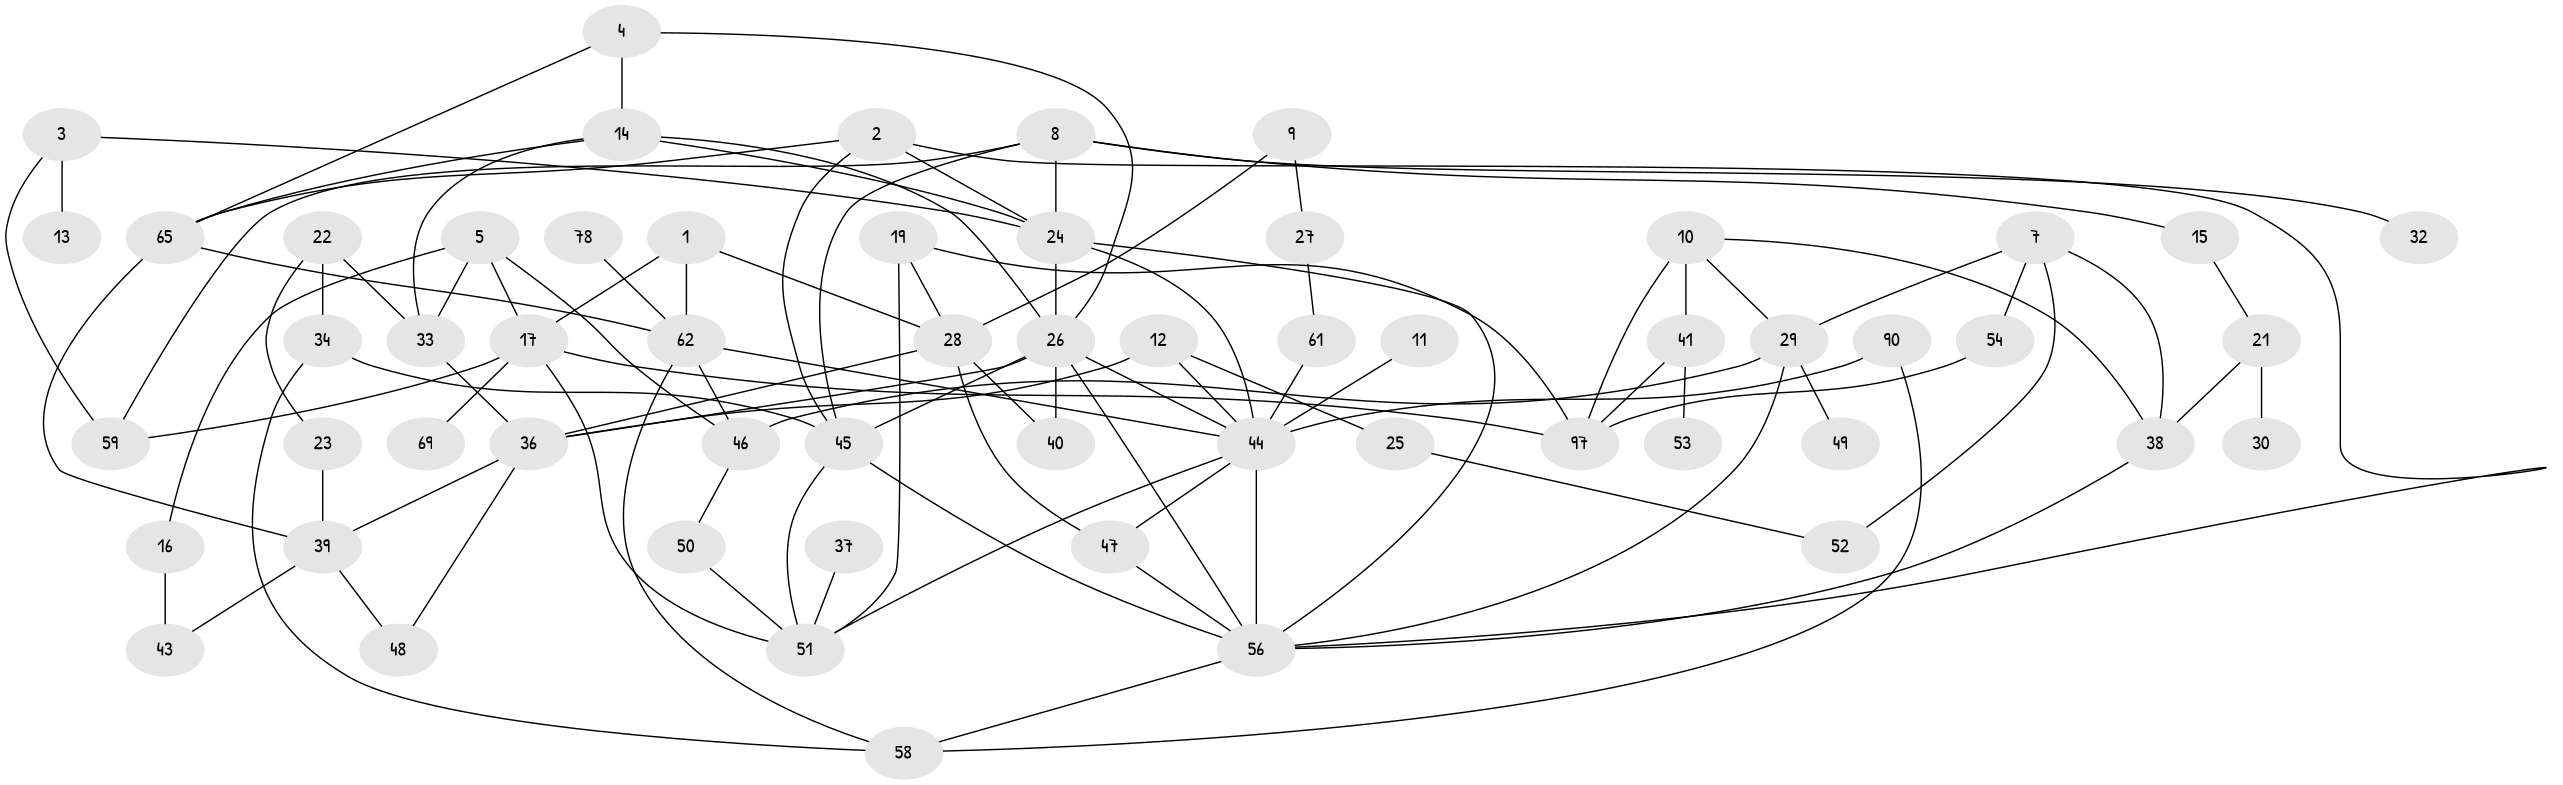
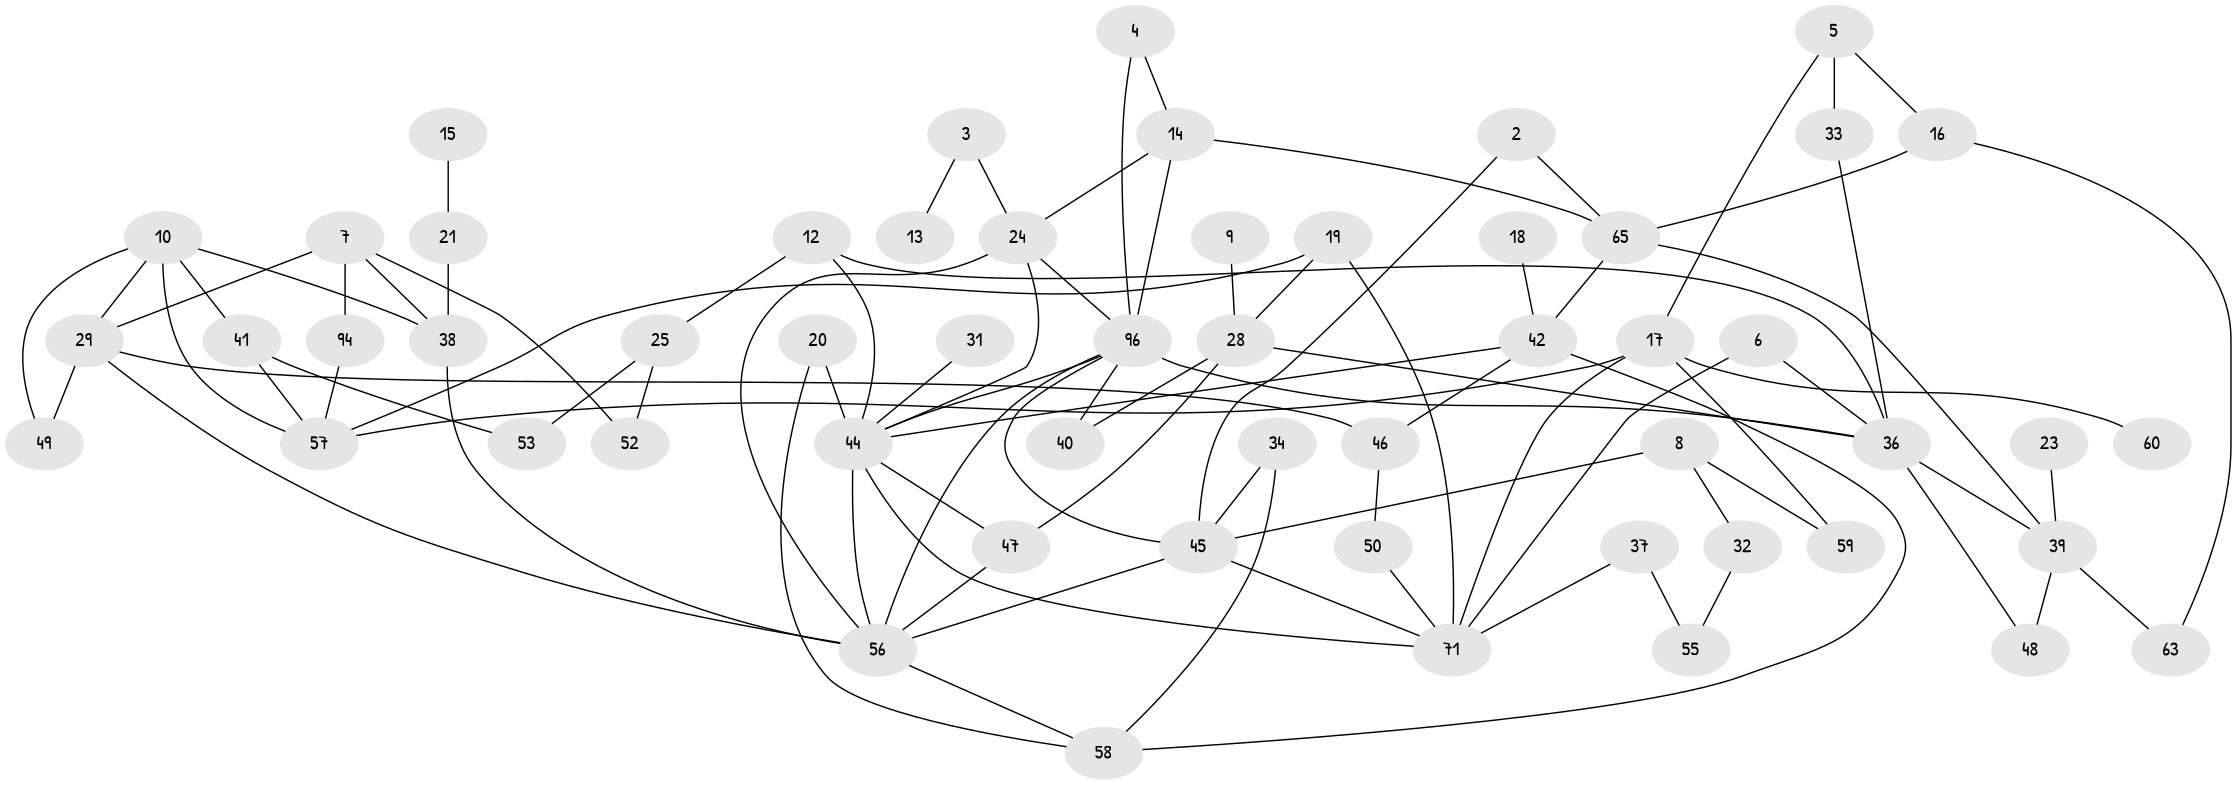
  graph {
    fontname="Patrick Hand"
    node [color=gray90 fontname="Patrick Hand" style=filled]
    edge [fontname="Patrick Hand" weight=1.0]
-   1
    17
    28
-   42 [label=62]
+   42
    59
-   51
-   57 [label=97]
-   60 [label=69]
+   51 [label=71]
+   57
+   60
    36
    40
    47
    46
    44
    58
    2
    24
    n17 [label=65]
    45
    56
-   26
+   26 [label=96]
    39
    3
    13
    4
    14
    33
    5
    16
-   43
+   43 [label=63]
    50
+   6
    48
    7
    29
    38
    52
-   54
+   54 [label=94]
    49
    8
    15
    32
    21
+   55
    9
-   27
-   31 [label=61]
+   31
    10
    41
    53
-   11
    12
    25
-   30
-   18 [label=78]
+   18
    19
-   20 [label=90]
-   22
+   20
    23
    34
    37
-   1 -- 17
-   1 -- 28
-   1 -- 42
    17 -- 59
    17 -- 51
    17 -- 57
    17 -- 60
    28 -- 36
    28 -- 40
    28 -- 47
    42 -- 46
    42 -- 44
    42 -- 58
    36 -- 39
    36 -- 48
    47 -- 56
    46 -- 50
    44 -- 51
    44 -- 47
    44 -- 56
-   2 -- 24
    2 -- n17
    2 -- 45
-   2 -- 56
    24 -- 44
    24 -- 56
    24 -- 26
    n17 -- 42
    n17 -- 39
    45 -- 51
    45 -- 56
    56 -- 58
    26 -- 36
    26 -- 40
    26 -- 44
    26 -- 45
    26 -- 56
    39 -- 43
    39 -- 48
-   3 -- 59
    3 -- 24
    3 -- 13
    4 -- 26
    4 -- 14
    14 -- 24
    14 -- n17
    14 -- 26
-   14 -- 33
    33 -- 36
    5 -- 17
-   5 -- 46
    5 -- 33
    5 -- 16
-   4 -- n17
+   16 -- n17
    16 -- 43
    50 -- 51
+   6 -- 51
+   6 -- 36
    7 -- 29
    7 -- 38
    7 -- 52
    7 -- 54
    29 -- 46
    29 -- 56
    29 -- 49
    38 -- 56
    54 -- 57
    8 -- 59
-   8 -- 24
    8 -- 45
-   8 -- 15
    8 -- 32
    15 -- 21
+   32 -- 55
    21 -- 38
-   21 -- 30
    9 -- 28
-   9 -- 27
-   27 -- 31
    31 -- 44
    10 -- 57 [weight=2.0]
    10 -- 29
    10 -- 38
+   10 -- 49
    10 -- 41
    41 -- 57
    41 -- 53
-   11 -- 44
    12 -- 36
    12 -- 44
    12 -- 25
    25 -- 52
+   25 -- 53
    18 -- 42
    19 -- 28
    19 -- 51
    19 -- 57
    20 -- 44
    20 -- 58
-   22 -- 33
-   22 -- 23
-   22 -- 34
    23 -- 39
    34 -- 58
    34 -- 45
    37 -- 51
+   37 -- 55
  }
